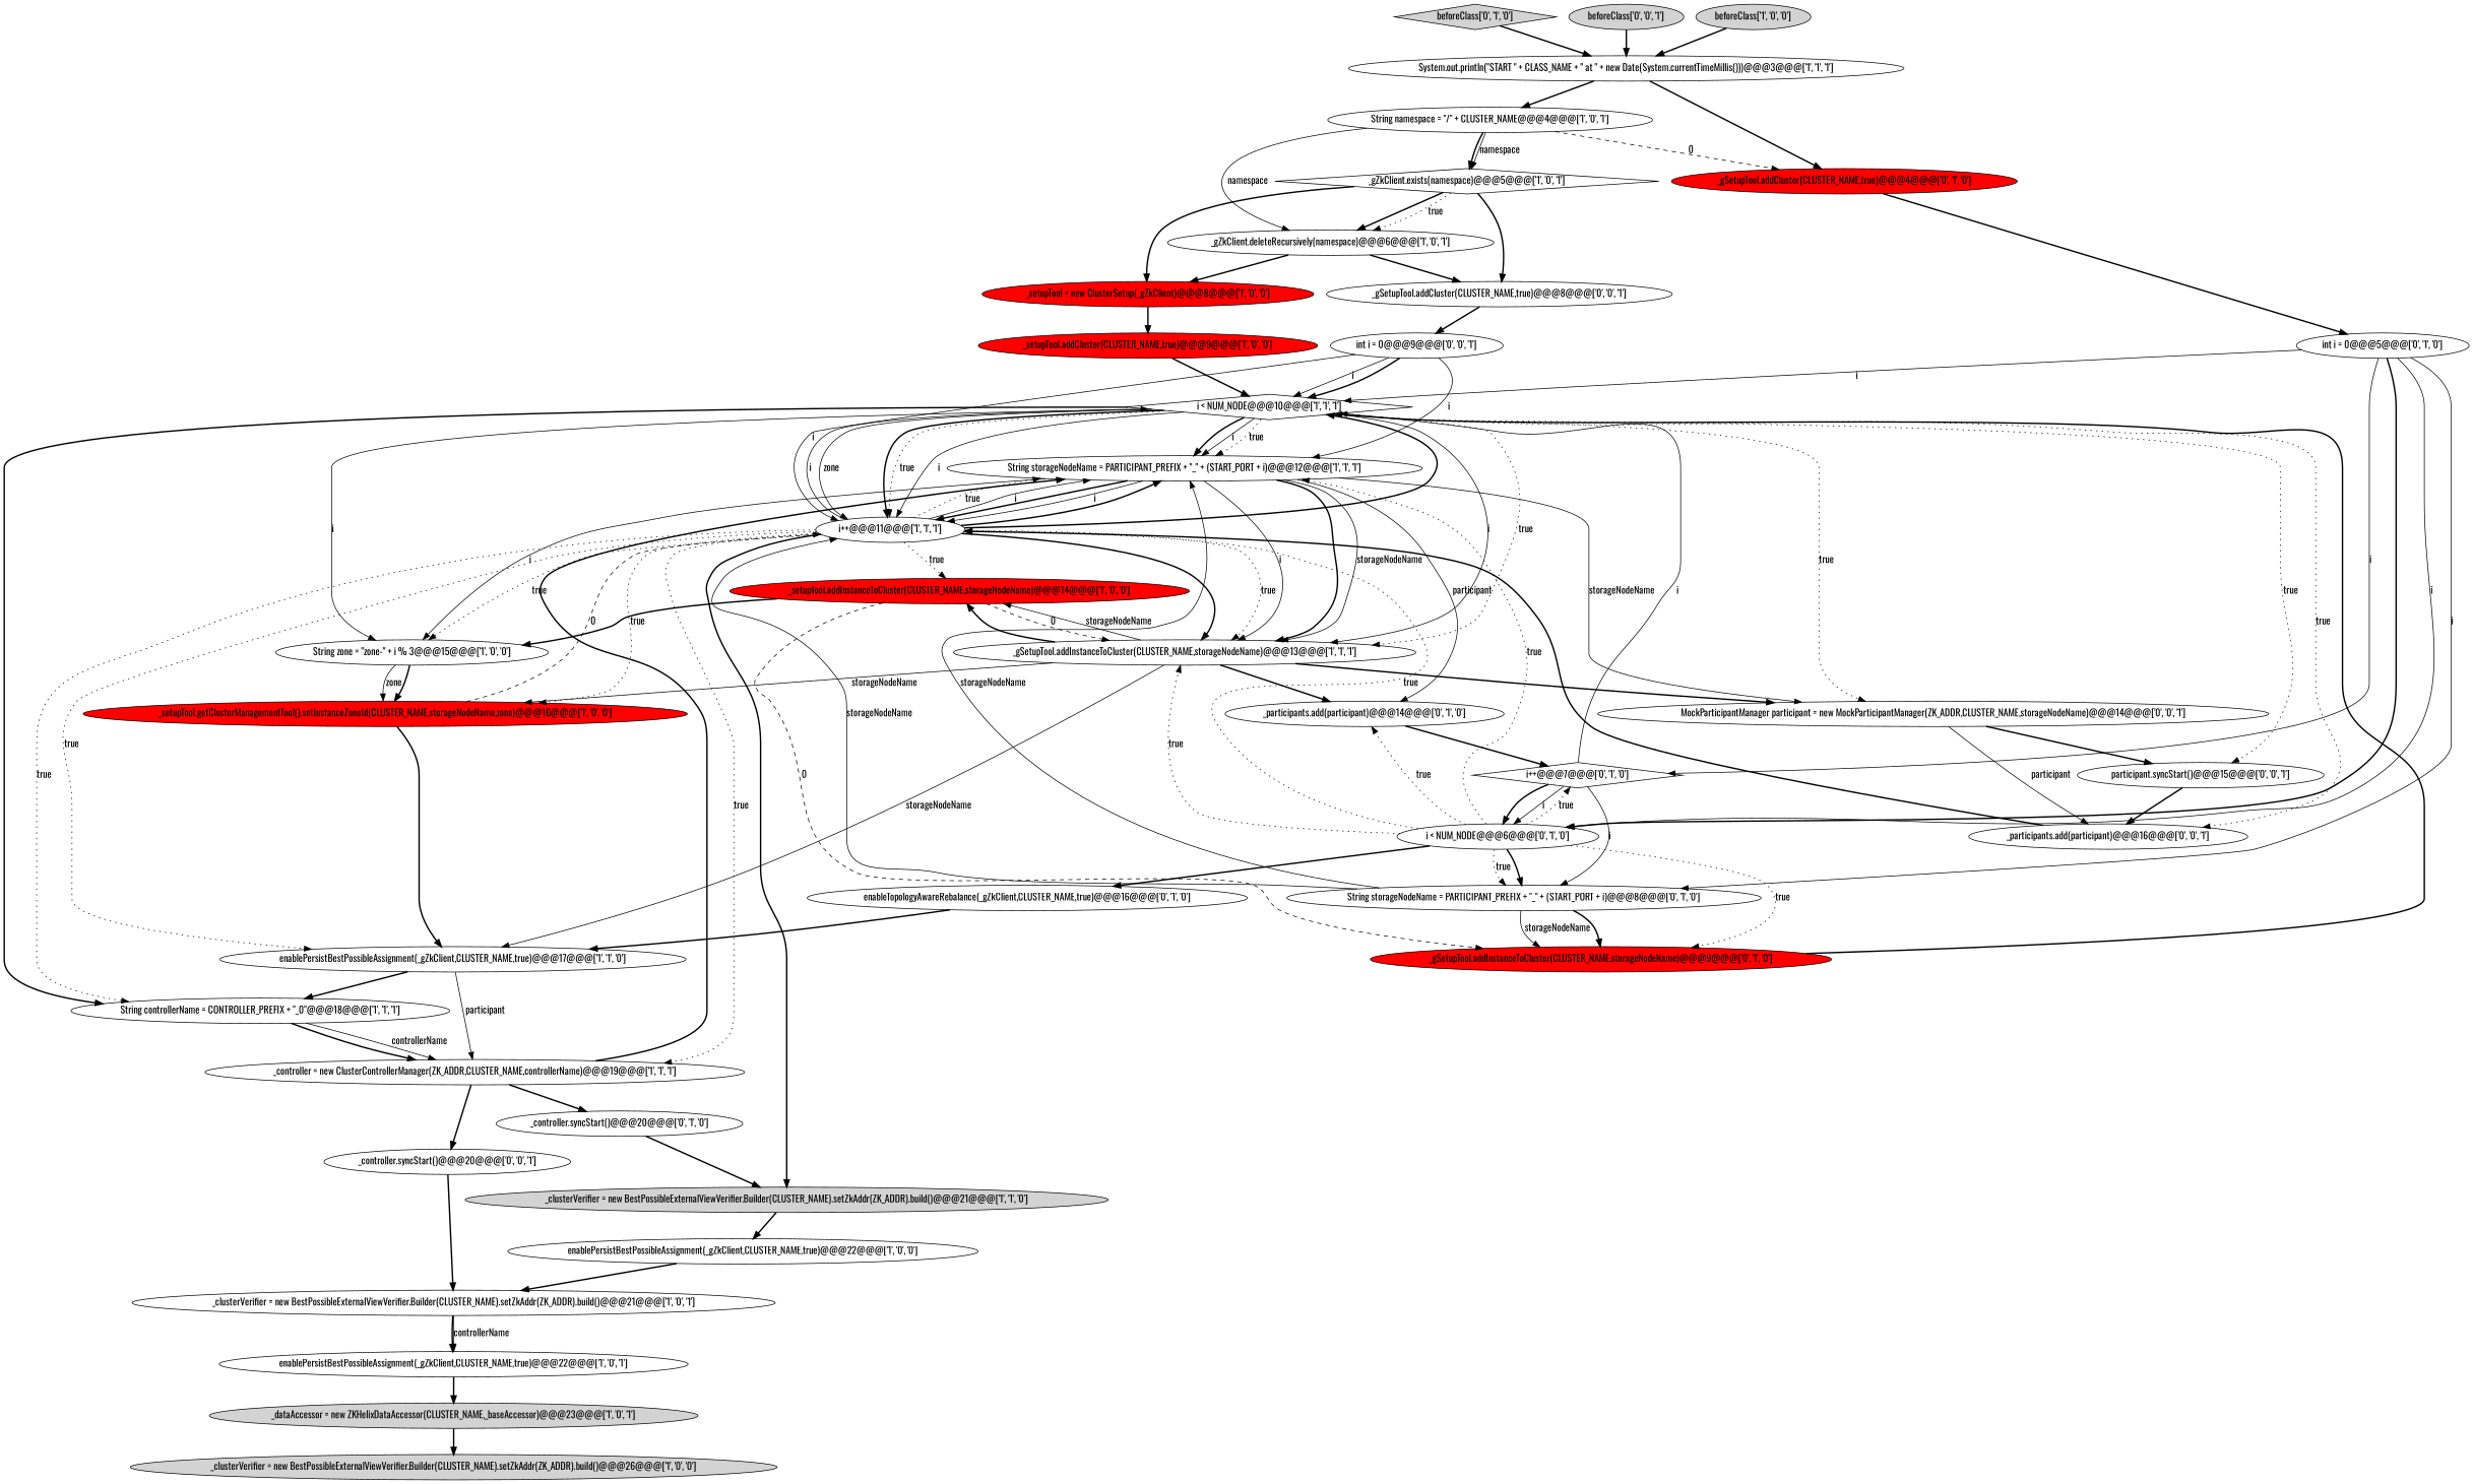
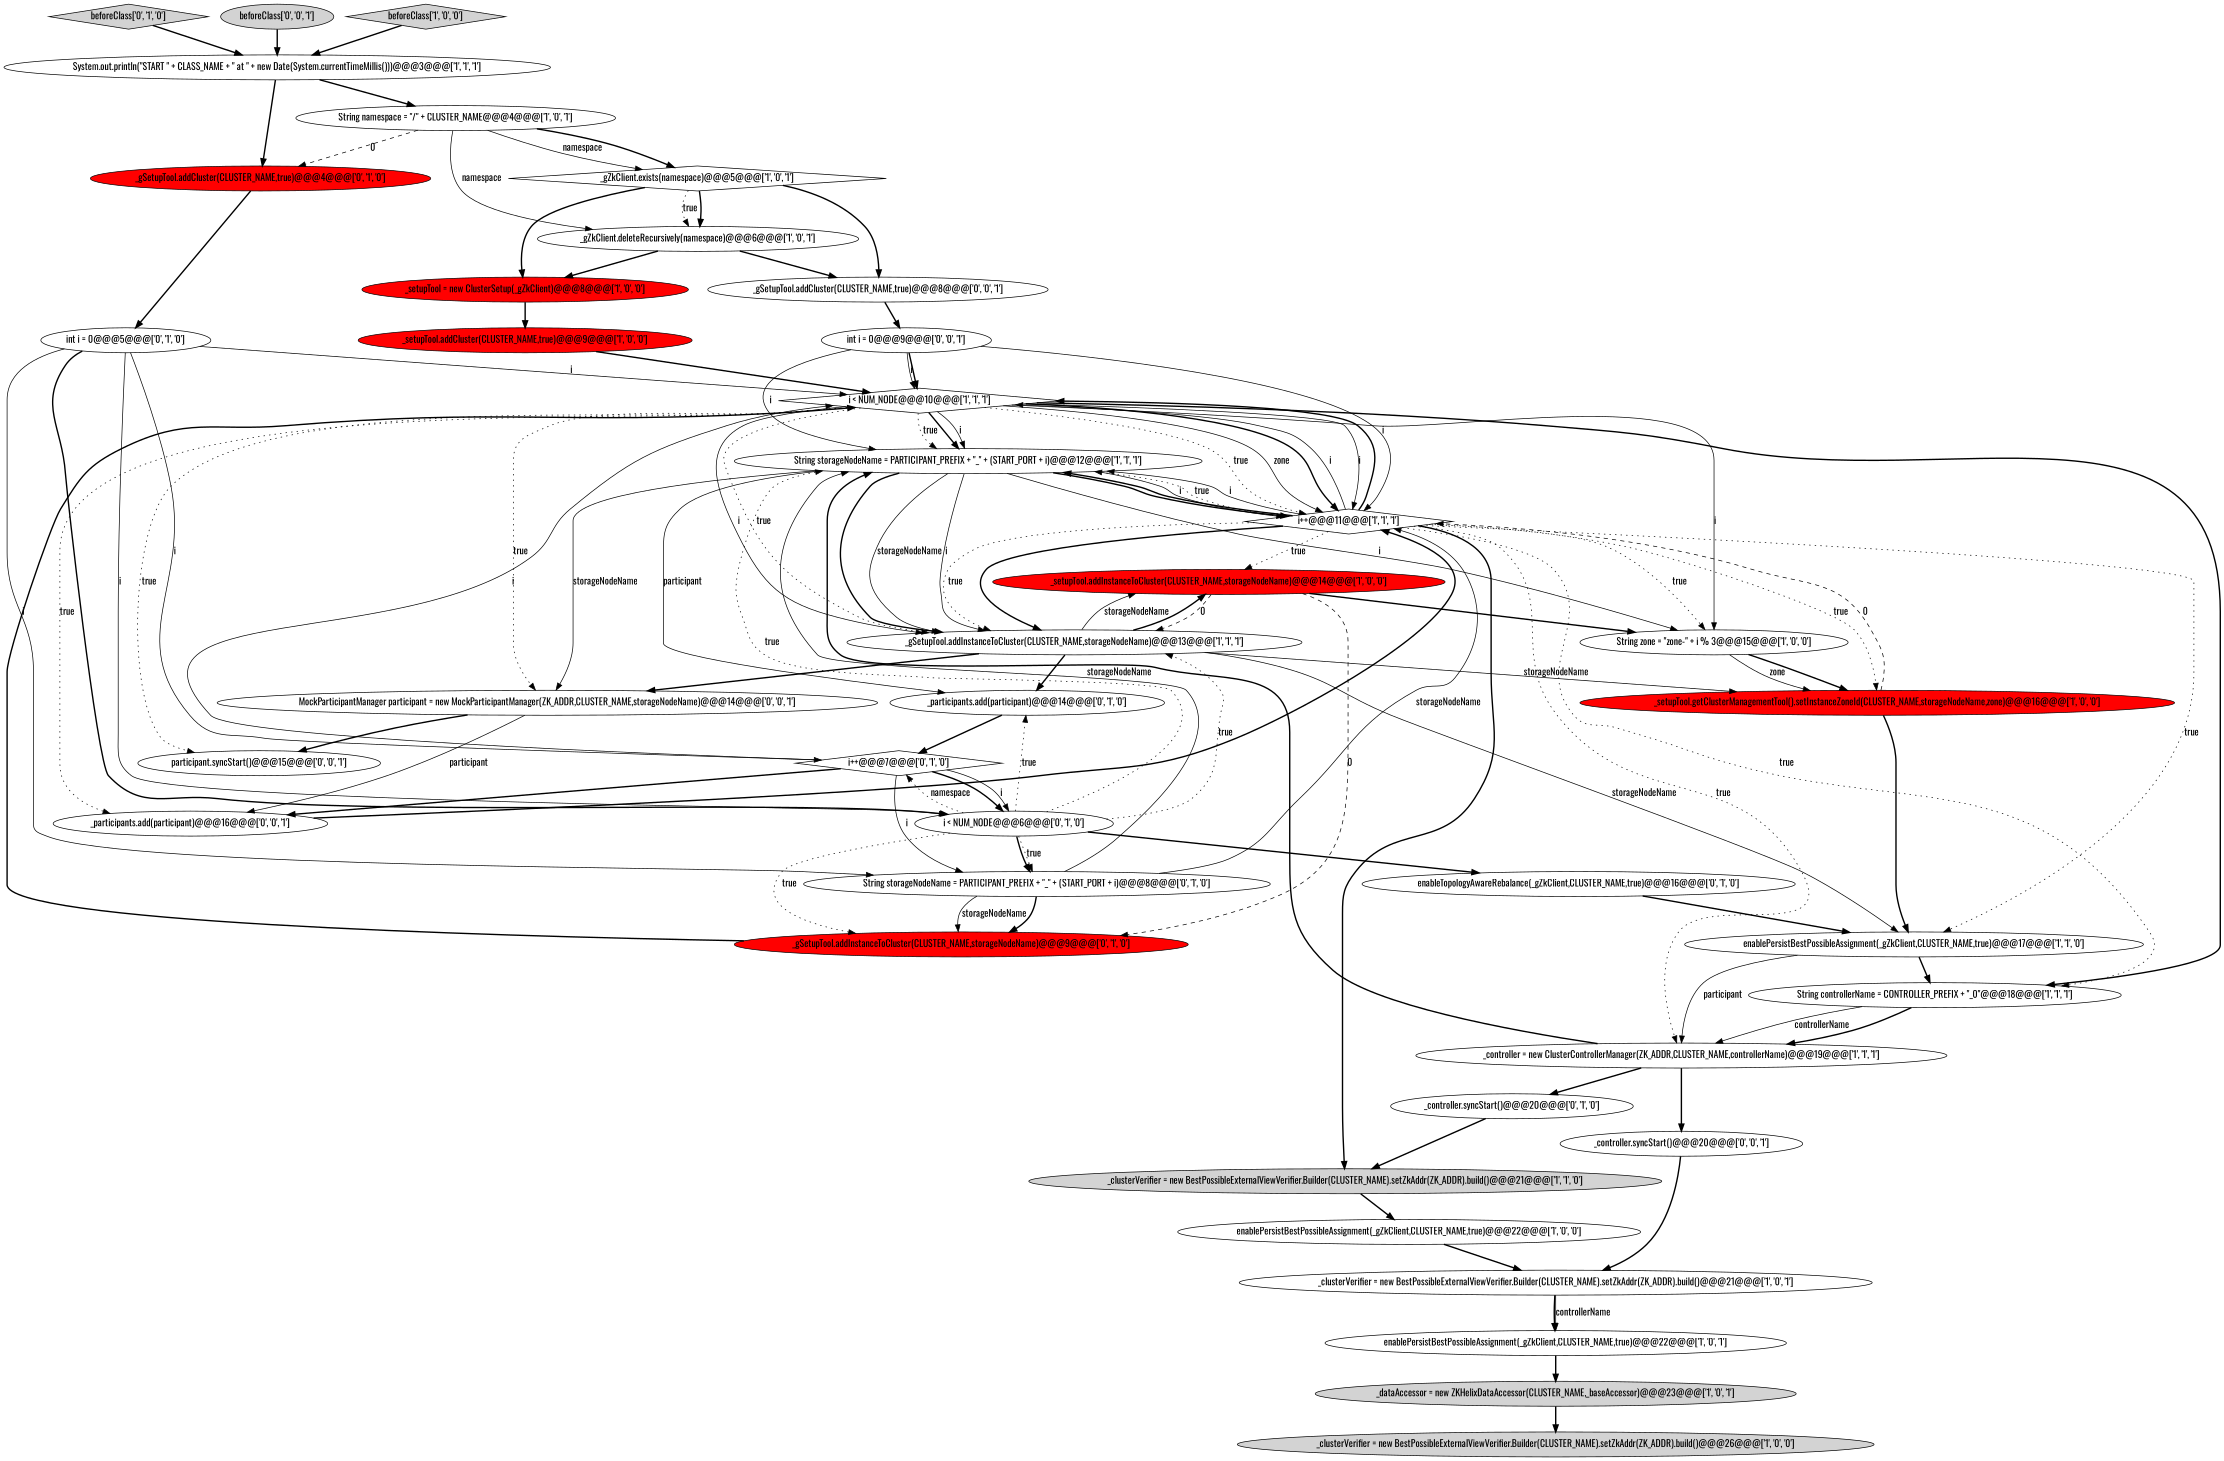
  digraph {
    fontname=Oswald
    node [fillcolor=white fontname=Oswald shape=ellipse style=filled]
    edge [fontname=Oswald style=bold]
    n1 [fillcolor=red label="_setupTool = new ClusterSetup(_gZkClient)@@@8@@@['1', '0', '0']"]
    n2 [fillcolor=red label="_setupTool.addCluster(CLUSTER_NAME,true)@@@9@@@['1', '0', '0']"]
    n3 [label="i < NUM_NODE@@@10@@@['1', '1', '1']" shape=diamond]
    n4 [label="System.out.println(\"START \" + CLASS_NAME + \" at \" + new Date(System.currentTimeMillis()))@@@3@@@['1', '1', '1']"]
    n5 [label="String namespace = \"/\" + CLUSTER_NAME@@@4@@@['1', '0', '1']"]
    n6 [fillcolor=red label="_gSetupTool.addCluster(CLUSTER_NAME,true)@@@4@@@['0', '1', '0']"]
    n7 [label="_gZkClient.deleteRecursively(namespace)@@@6@@@['1', '0', '1']"]
    n8 [label="_gZkClient.exists(namespace)@@@5@@@['1', '0', '1']" shape=diamond]
    n9 [label="int i = 0@@@5@@@['0', '1', '0']"]
    n10 [label="_controller = new ClusterControllerManager(ZK_ADDR,CLUSTER_NAME,controllerName)@@@19@@@['1', '1', '1']"]
    n11 [label="_controller.syncStart()@@@20@@@['0', '0', '1']"]
    n12 [label="String storageNodeName = PARTICIPANT_PREFIX + \"_\" + (START_PORT + i)@@@12@@@['1', '1', '1']"]
    n13 [label="_controller.syncStart()@@@20@@@['0', '1', '0']"]
    n14 [label="_clusterVerifier = new BestPossibleExternalViewVerifier.Builder(CLUSTER_NAME).setZkAddr(ZK_ADDR).build()@@@21@@@['1', '0', '1']"]
-   n15 [label="i++@@@11@@@['1', '1', '1']"]
+   n15 [label="i++@@@11@@@['1', '1', '1']" shape=diamond]
    n16 [label="String zone = \"zone-\" + i % 3@@@15@@@['1', '0', '0']"]
    n17 [label="_gSetupTool.addInstanceToCluster(CLUSTER_NAME,storageNodeName)@@@13@@@['1', '1', '1']"]
    n18 [label="MockParticipantManager participant = new MockParticipantManager(ZK_ADDR,CLUSTER_NAME,storageNodeName)@@@14@@@['0', '0', '1']"]
    n19 [label="_participants.add(participant)@@@14@@@['0', '1', '0']"]
    n20 [fillcolor=lightgray label="_clusterVerifier = new BestPossibleExternalViewVerifier.Builder(CLUSTER_NAME).setZkAddr(ZK_ADDR).build()@@@21@@@['1', '1', '0']"]
    n21 [label="i++@@@7@@@['0', '1', '0']" shape=diamond]
    n22 [label="String storageNodeName = PARTICIPANT_PREFIX + \"_\" + (START_PORT + i)@@@8@@@['0', '1', '0']"]
    n23 [label="i < NUM_NODE@@@6@@@['0', '1', '0']"]
    n24 [fillcolor=red label="_gSetupTool.addInstanceToCluster(CLUSTER_NAME,storageNodeName)@@@9@@@['0', '1', '0']"]
    n25 [label="enableTopologyAwareRebalance(_gZkClient,CLUSTER_NAME,true)@@@16@@@['0', '1', '0']"]
    n26 [label="String controllerName = CONTROLLER_PREFIX + \"_0\"@@@18@@@['1', '1', '1']"]
    n27 [label="_participants.add(participant)@@@16@@@['0', '0', '1']"]
    n28 [label="participant.syncStart()@@@15@@@['0', '0', '1']"]
    n29 [label="int i = 0@@@9@@@['0', '0', '1']"]
    n30 [fillcolor=red label="_setupTool.getClusterManagementTool().setInstanceZoneId(CLUSTER_NAME,storageNodeName,zone)@@@16@@@['1', '0', '0']"]
    n31 [label="enablePersistBestPossibleAssignment(_gZkClient,CLUSTER_NAME,true)@@@17@@@['1', '1', '0']"]
    n32 [fillcolor=red label="_setupTool.addInstanceToCluster(CLUSTER_NAME,storageNodeName)@@@14@@@['1', '0', '0']"]
    n33 [label="enablePersistBestPossibleAssignment(_gZkClient,CLUSTER_NAME,true)@@@22@@@['1', '0', '1']"]
    n34 [fillcolor=lightgray label="_dataAccessor = new ZKHelixDataAccessor(CLUSTER_NAME,_baseAccessor)@@@23@@@['1', '0', '1']"]
    n35 [label="enablePersistBestPossibleAssignment(_gZkClient,CLUSTER_NAME,true)@@@22@@@['1', '0', '0']"]
    n36 [label="_gSetupTool.addCluster(CLUSTER_NAME,true)@@@8@@@['0', '0', '1']"]
    n37 [fillcolor=lightgray label="_clusterVerifier = new BestPossibleExternalViewVerifier.Builder(CLUSTER_NAME).setZkAddr(ZK_ADDR).build()@@@26@@@['1', '0', '0']"]
    n38 [fillcolor=lightgray label="beforeClass['0', '1', '0']" shape=diamond]
    n39 [fillcolor=lightgray label="beforeClass['0', '0', '1']"]
-   n40 [fillcolor=lightgray label="beforeClass['1', '0', '0']"]
+   n40 [fillcolor=lightgray label="beforeClass['1', '0', '0']" shape=diamond]
    n1 -> n2
    n2 -> n3
    n3 -> n12
    n3 -> n12 [label=i style=solid]
    n3 -> n12 [label=true style=dotted]
    n3 -> n15 [label=true style=dotted]
    n3 -> n15 [label=zone style=solid]
    n3 -> n15
    n3 -> n15 [label=i style=solid]
    n3 -> n16 [label=i style=solid]
    n3 -> n17 [label=true style=dotted]
    n3 -> n17 [label=i style=solid]
    n3 -> n18 [label=true style=dotted]
    n3 -> n26
    n3 -> n27 [label=true style=dotted]
    n3 -> n28 [label=true style=dotted]
    n4 -> n5
    n4 -> n6
    n5 -> n6 [label=0 style=dashed]
    n5 -> n7 [label=namespace style=solid]
    n5 -> n8
    n5 -> n8 [label=namespace style=solid]
    n6 -> n9
    n7 -> n1
    n7 -> n36
    n8 -> n1
    n8 -> n7
    n8 -> n7 [label=true style=dotted]
    n8 -> n36
    n9 -> n3 [label=i style=solid]
    n9 -> n21 [label=i style=solid]
    n9 -> n22 [label=i style=solid]
    n9 -> n23
    n9 -> n23 [label=i style=solid]
    n10 -> n11
    n10 -> n12
    n10 -> n13
    n11 -> n14
    n12 -> n15
    n12 -> n15 [label=i style=solid]
    n12 -> n16 [label=i style=solid]
    n12 -> n17
    n12 -> n17 [label=storageNodeName style=solid]
    n12 -> n17 [label=i style=solid]
    n12 -> n18 [label=storageNodeName style=solid]
    n12 -> n19 [label=participant style=solid]
    n13 -> n20
    n14 -> n33
    n14 -> n33 [label=controllerName style=solid]
    n15 -> n3
    n15 -> n3 [label=i style=solid]
    n15 -> n10 [label=true style=dotted]
    n15 -> n12
    n15 -> n12 [label=true style=dotted]
    n15 -> n12 [label=i style=solid]
    n15 -> n16 [label=true style=dotted]
    n15 -> n17 [label=true style=dotted]
    n15 -> n17
    n15 -> n20
    n15 -> n26 [label=true style=dotted]
    n15 -> n30 [label=true style=dotted]
    n15 -> n31 [label=true style=dotted]
    n15 -> n32 [label=true style=dotted]
    n16 -> n30 [label=zone style=solid]
    n16 -> n30
    n17 -> n18
    n17 -> n19
    n17 -> n30 [label=storageNodeName style=solid]
    n17 -> n31 [label=storageNodeName style=solid]
    n17 -> n32 [label=storageNodeName style=solid]
    n17 -> n32
    n18 -> n27 [label=participant style=solid]
    n18 -> n28
    n19 -> n21
    n20 -> n35
    n21 -> n3 [label=i style=solid]
    n21 -> n22 [label=i style=solid]
    n21 -> n23
    n21 -> n23 [label=i style=solid]
    n22 -> n12 [label=storageNodeName style=solid]
    n22 -> n15 [label=storageNodeName style=solid]
    n22 -> n24 [label=storageNodeName style=solid]
    n22 -> n24
    n23 -> n12 [label=true style=dotted]
-   n23 -> n15 [label=true style=dotted]
    n23 -> n17 [label=true style=dotted]
    n23 -> n19 [label=true style=dotted]
-   n23 -> n21 [label=true style=dotted]
+   n23 -> n21 [label=namespace style=dotted]
    n23 -> n22
    n23 -> n22 [label=true style=dotted]
    n23 -> n24 [label=true style=dotted]
    n23 -> n25
    n24 -> n3
    n25 -> n31
    n26 -> n10
    n26 -> n10 [label=controllerName style=solid]
    n27 -> n15
-   n28 -> n27
+   n21 -> n27
    n29 -> n3 [label=i style=solid]
    n29 -> n3
    n29 -> n12 [label=i style=solid]
    n29 -> n15 [label=i style=solid]
    n30 -> n15 [label=0 style=dashed]
    n30 -> n31
    n31 -> n10 [label=participant style=solid]
    n31 -> n26
    n32 -> n16
    n32 -> n17 [label=0 style=dashed]
    n32 -> n24 [label=0 style=dashed]
    n33 -> n34
    n34 -> n37
    n35 -> n14
    n36 -> n29
    n38 -> n4
    n39 -> n4
    n40 -> n4
  }
